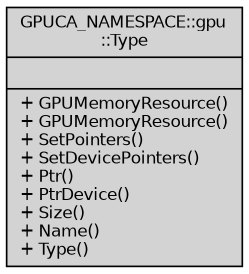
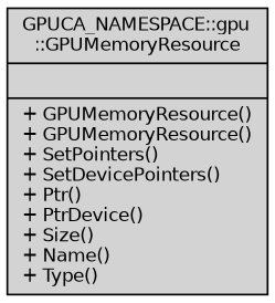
  digraph {
-   n1 [color=black fillcolor=lightgrey fontcolor=black fontname=Helvetica fontsize=10 height=0.2 label="{GPUCA_NAMESPACE::gpu\l::Type\n||+ GPUMemoryResource()\l+ GPUMemoryResource()\l+ SetPointers()\l+ SetDevicePointers()\l+ Ptr()\l+ PtrDevice()\l+ Size()\l+ Name()\l+ Type()\l}" shape=record style=filled width=0.4]
+   n1 [color=black fillcolor=lightgrey fontcolor=black fontname=Helvetica fontsize=10 height=0.2 label="{GPUCA_NAMESPACE::gpu\l::GPUMemoryResource\n||+ GPUMemoryResource()\l+ GPUMemoryResource()\l+ SetPointers()\l+ SetDevicePointers()\l+ Ptr()\l+ PtrDevice()\l+ Size()\l+ Name()\l+ Type()\l}" shape=record style=filled width=0.4]
  }
